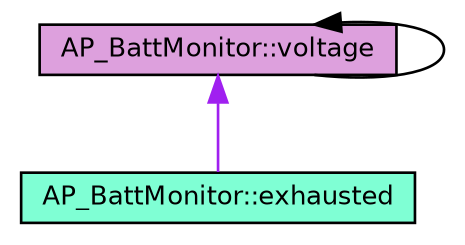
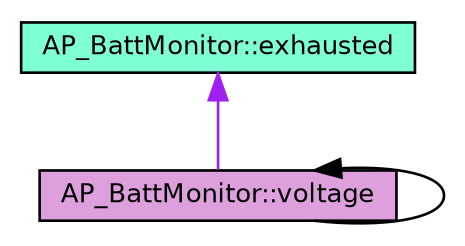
  digraph {
    rankdir=TB
    node [color=black fontname=Helvetica fontsize=10 shape=record style=filled]
    edge [dir=back fontname=Helvetica fontsize=10 labelfontname=Helvetica labelfontsize=10 style=solid]
    n1 [fillcolor=plum fontcolor=black height=0.2 label="AP_BattMonitor::voltage" width=0.4]
    n2 [fillcolor=aquamarine height=0.2 label="AP_BattMonitor::exhausted" width=0.4]
    n1 -> n1 [color=black]
-   n1 -> n2 [color=purple]
+   n2 -> n1 [color=purple]
  }
